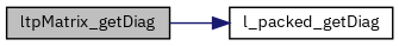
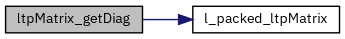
  digraph {
    rankdir=LR
    fontname="IBM Plex Sans"
    node [color=black fontname="IBM Plex Sans" fontsize=10 shape=record style=filled]
    n1 [fillcolor=grey75 fontcolor=black height=0.2 label=ltpMatrix_getDiag width=0.4]
-   n2 [fillcolor=white height=0.2 label=l_packed_getDiag width=0.4]
+   n2 [fillcolor=white height=0.2 label=l_packed_ltpMatrix width=0.4]
    n1 -> n2 [color=midnightblue fontname="IBM Plex Sans" fontsize=10 labelfontname=FreeSans labelfontsize=10 style=solid]
  }
